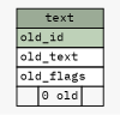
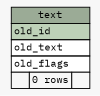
  digraph {
    bgcolor="#f7f7f7"
    fontname="IBM Plex Mono"
    fontsize=11
    nodesep=0.18
    rankdir=RL
    ranksep=0.46
-   n1 [fontname="IBM Plex Mono" fontsize=11 label=<     <TABLE BORDER="0" CELLBORDER="1" CELLSPACING="0" BGCOLOR="#ffffff">       <TR><TD COLSPAN="3" BGCOLOR="#9bab96" ALIGN="CENTER">text</TD></TR>       <TR><TD PORT="old_id" COLSPAN="3" BGCOLOR="#bed1b8" ALIGN="LEFT">old_id</TD></TR>       <TR><TD PORT="old_text" COLSPAN="3" ALIGN="LEFT">old_text</TD></TR>       <TR><TD PORT="old_flags" COLSPAN="3" ALIGN="LEFT">old_flags</TD></TR>       <TR><TD ALIGN="LEFT" BGCOLOR="#f7f7f7">  </TD><TD ALIGN="RIGHT" BGCOLOR="#f7f7f7">0 old</TD><TD ALIGN="RIGHT" BGCOLOR="#f7f7f7">  </TD></TR>     </TABLE>> shape=plaintext]
+   n1 [fontname="IBM Plex Mono" fontsize=11 label=<     <TABLE BORDER="0" CELLBORDER="1" CELLSPACING="0" BGCOLOR="#ffffff">       <TR><TD COLSPAN="3" BGCOLOR="#9bab96" ALIGN="CENTER">text</TD></TR>       <TR><TD PORT="old_id" COLSPAN="3" BGCOLOR="#bed1b8" ALIGN="LEFT">old_id</TD></TR>       <TR><TD PORT="old_text" COLSPAN="3" ALIGN="LEFT">old_text</TD></TR>       <TR><TD PORT="old_flags" COLSPAN="3" ALIGN="LEFT">old_flags</TD></TR>       <TR><TD ALIGN="LEFT" BGCOLOR="#f7f7f7">  </TD><TD ALIGN="RIGHT" BGCOLOR="#f7f7f7">0 rows</TD><TD ALIGN="RIGHT" BGCOLOR="#f7f7f7">  </TD></TR>     </TABLE>> shape=plaintext]
  }
